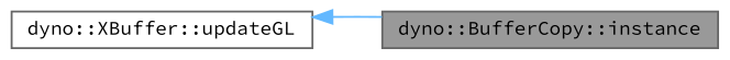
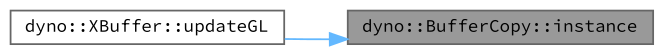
  digraph {
    rankdir=RL
    fontname="Source Code Pro"
    node [fontname="Source Code Pro" fontsize=10 shape=box style=filled]
    n1 [color=gray40 fillcolor=grey60 fontcolor=black height=0.2 label="dyno::BufferCopy::instance" width=0.4]
    n2 [color=grey40 fillcolor=white height=0.2 label="dyno::XBuffer::updateGL" width=0.4]
-   n2 -> n1 [color=steelblue1 dir=back fontname="Source Code Pro" fontsize=10 labelfontname=Helvetica labelfontsize=10 style=solid]
+   n1 -> n2 [color=steelblue1 dir=back fontname="Source Code Pro" fontsize=10 labelfontname=Helvetica labelfontsize=10 style=solid]
  }
